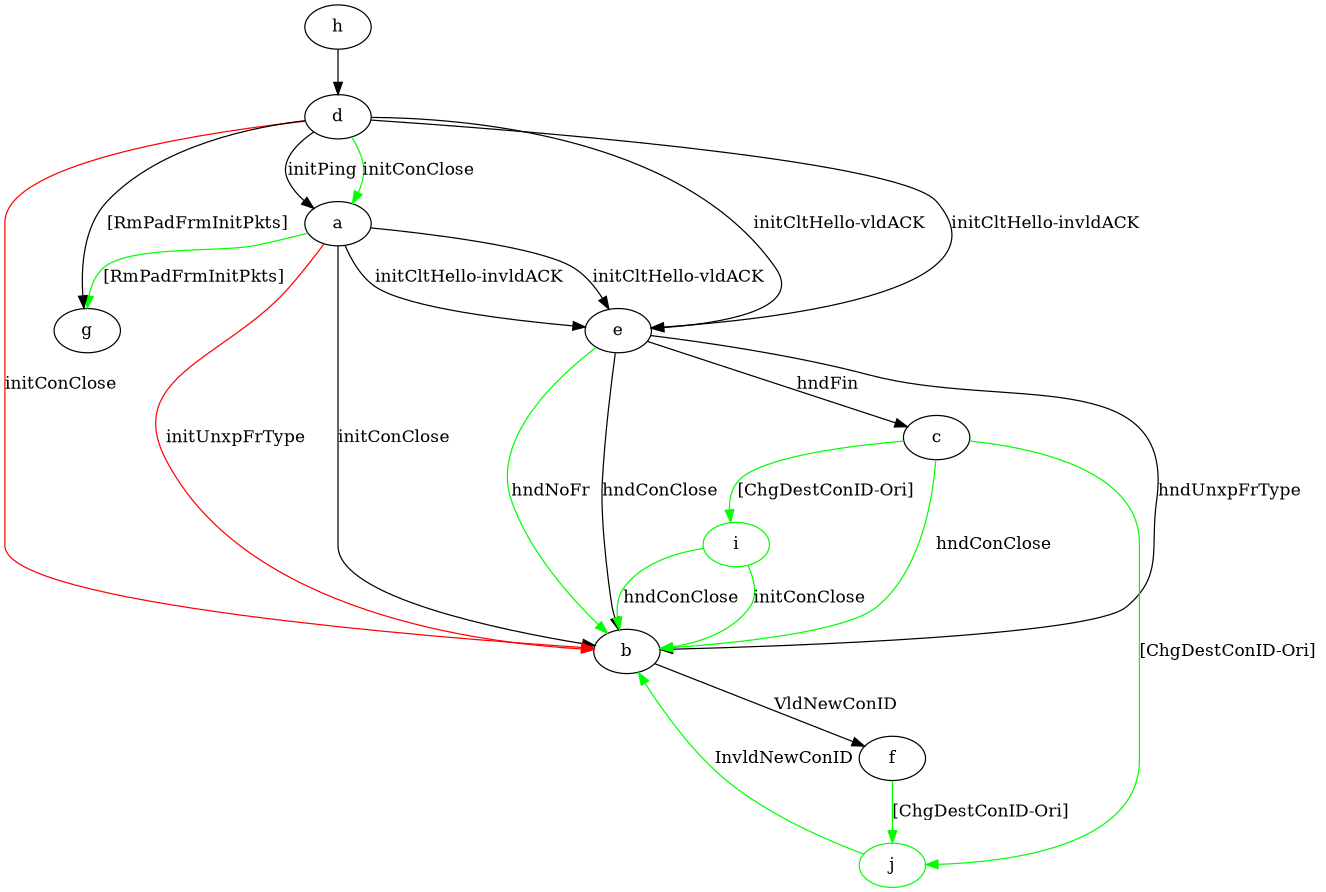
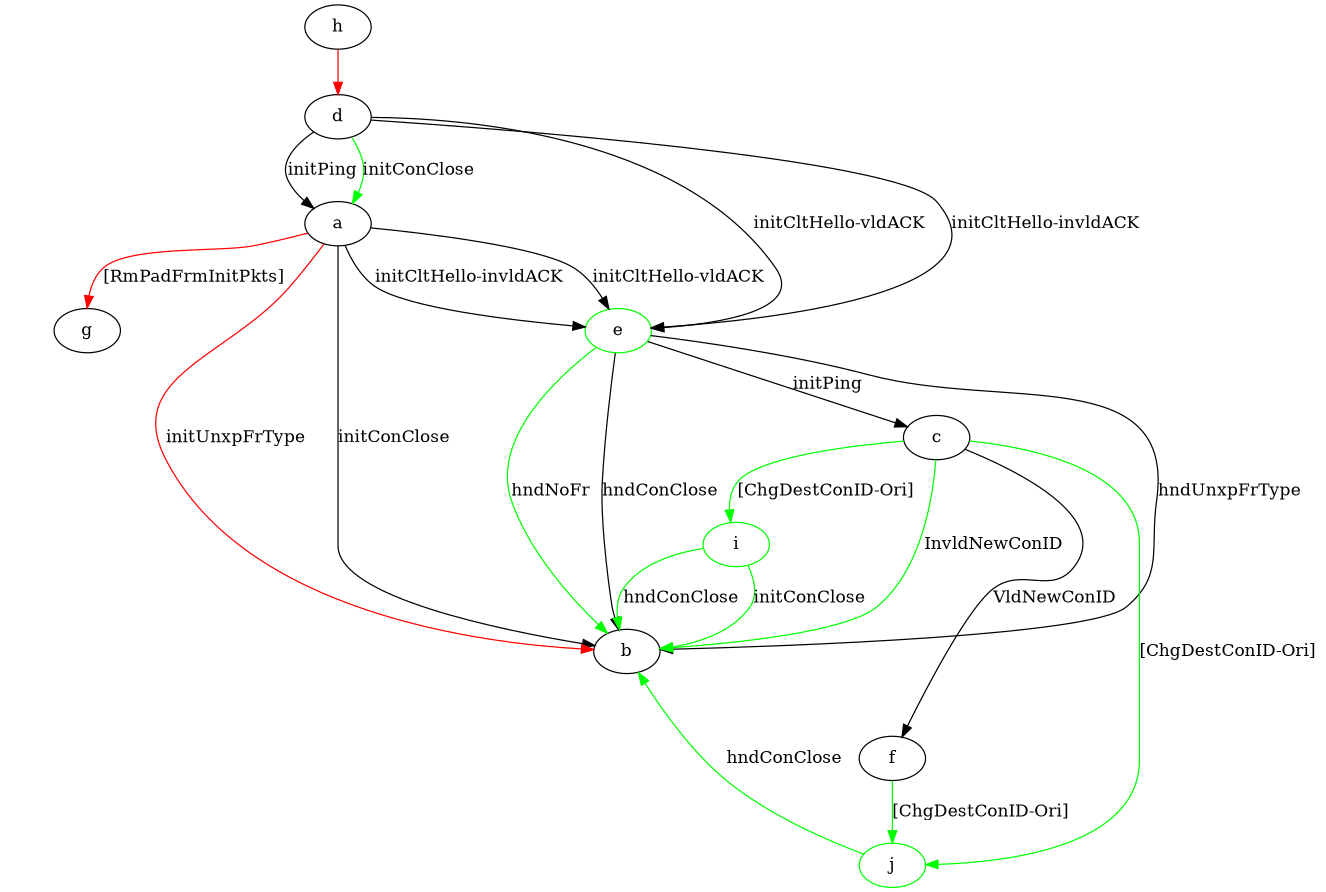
  digraph {
    a
    b
-   e
+   e [color=green]
    g
    c
    i [color=green]
    f
    j [color=green]
    d
    h
    a -> b [label="initConClose "]
    a -> b [color=red label="initUnxpFrType "]
    a -> e [label="initCltHello-vldACK "]
    a -> e [label="initCltHello-invldACK "]
-   a -> g [color=green label="[RmPadFrmInitPkts] "]
+   a -> g [color=red label="[RmPadFrmInitPkts] "]
    e -> b [label="hndConClose "]
    e -> b [label="hndUnxpFrType "]
    e -> b [color=green label="hndNoFr "]
-   e -> c [label="hndFin "]
-   c -> b [color=green label="hndConClose "]
+   e -> c [label="initPing "]
+   c -> b [color=green label="InvldNewConID "]
    c -> i [color=green label="[ChgDestConID-Ori] "]
-   b -> f [label="VldNewConID "]
+   c -> f [label="VldNewConID "]
    c -> j [color=green label="[ChgDestConID-Ori] "]
    i -> b [color=green label="initConClose "]
    i -> b [color=green label="hndConClose "]
    f -> j [color=green label="[ChgDestConID-Ori] "]
-   j -> b [color=green label="InvldNewConID "]
+   j -> b [color=green label="hndConClose "]
    d -> a [label="initPing "]
    d -> a [color=green label="initConClose "]
-   d -> b [color=red label="initConClose "]
    d -> e [label="initCltHello-vldACK "]
    d -> e [label="initCltHello-invldACK "]
-   d -> g [label="[RmPadFrmInitPkts] "]
-   h -> d
+   h -> d [color=red]
  }
